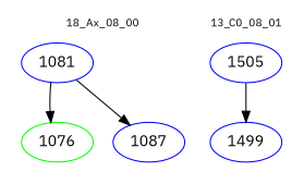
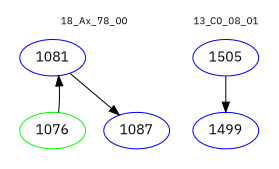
  digraph {
    fontname="IBM Plex Sans"
    node [color=blue fontname="IBM Plex Sans"]
    edge [color=black fontname="IBM Plex Sans"]
    n1 [label=1081]
    n2 [color=green label=1076]
    n3 [label=1087]
    n4 [label=1505]
    n5 [label=1499]
    subgraph cluster_1 {
      color=white
      fontsize=10
-     label="18_Ax_08_00"
+     label="18_Ax_78_00"
      n1
      n2
      n3
    }
    subgraph cluster_2 {
      color=white
      fontsize=10
      label="13_C0_08_01"
      n4
      n5
    }
-   n1 -> n2
+   n2 -> n1
    n1 -> n3
    n4 -> n5
  }
